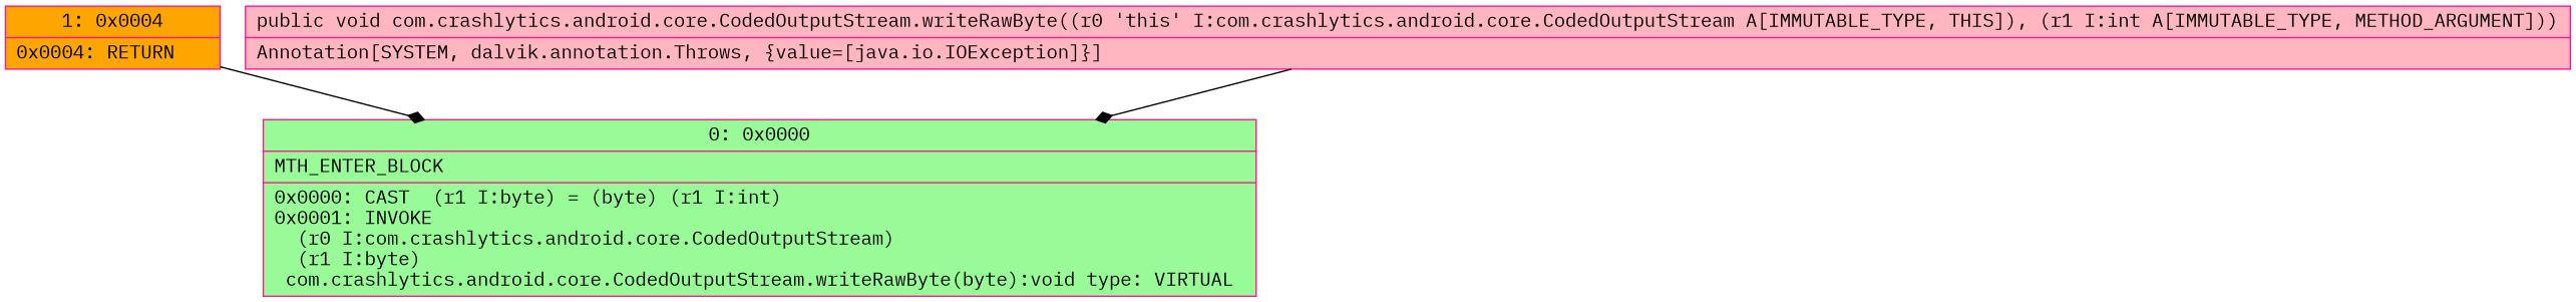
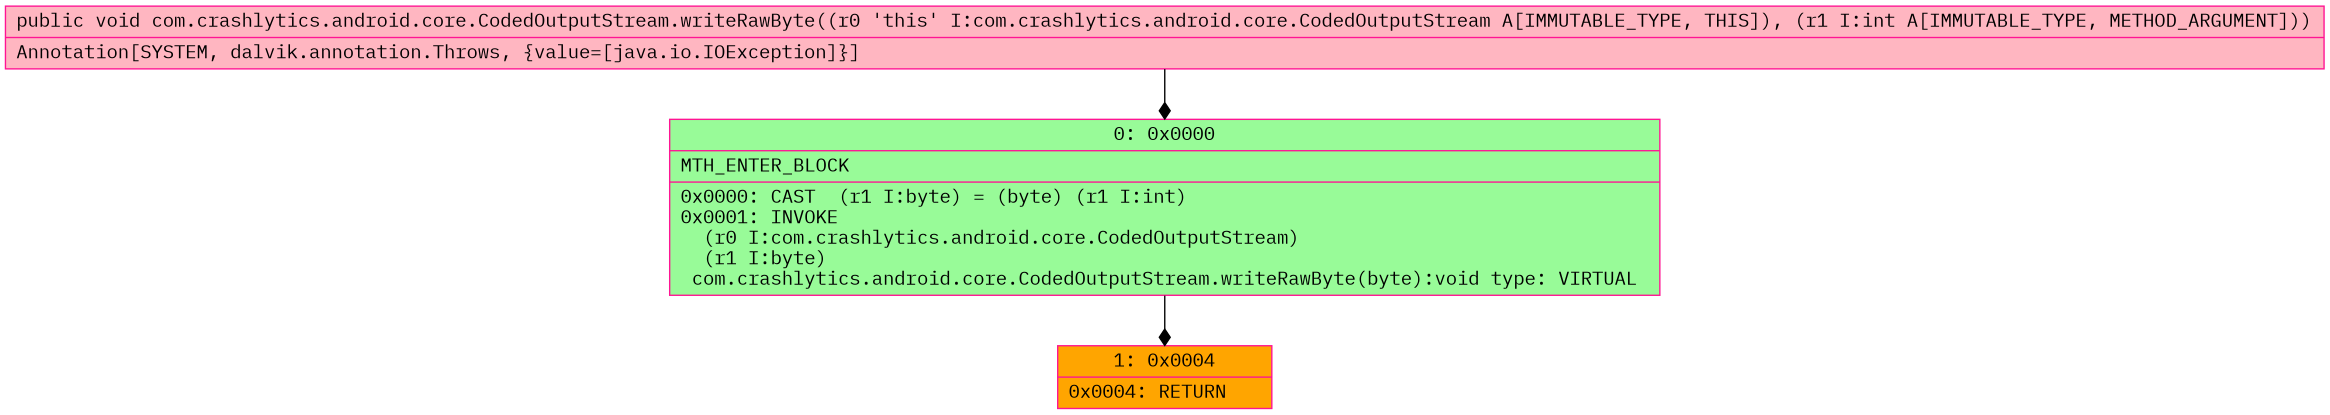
  digraph {
    fontname="IBM Plex Mono"
    node [shape=record style=filled color=deeppink fontname="IBM Plex Mono"]
    edge [arrowhead=diamond fontname="IBM Plex Mono"]
    n1 [label="{0\:\ 0x0000|MTH_ENTER_BLOCK\l|0x0000: CAST  (r1 I:byte) = (byte) (r1 I:int) \l0x0001: INVOKE  \l  (r0 I:com.crashlytics.android.core.CodedOutputStream)\l  (r1 I:byte)\l com.crashlytics.android.core.CodedOutputStream.writeRawByte(byte):void type: VIRTUAL \l}" fillcolor=palegreen]
    n2 [label="{1\:\ 0x0004|0x0004: RETURN   \l}" fillcolor=orange]
    n3 [label="{public void com.crashlytics.android.core.CodedOutputStream.writeRawByte((r0 'this' I:com.crashlytics.android.core.CodedOutputStream A[IMMUTABLE_TYPE, THIS]), (r1 I:int A[IMMUTABLE_TYPE, METHOD_ARGUMENT]))  | Annotation[SYSTEM, dalvik.annotation.Throws, \{value=[java.io.IOException]\}]\l}" fillcolor=lightpink]
-   n2 -> n1
+   n1 -> n2
    n3 -> n1
  }
